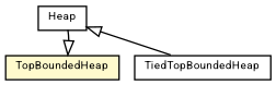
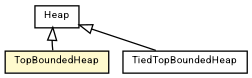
  digraph {
    nodesep=0.15
    rankdir=TB
    ranksep=0.25
    node [fontcolor=black fontname=Roboto fontsize=8 margin=0 shape=plaintext]
    edge [arrowtail=empty color=black dir=back fontname=Roboto fontsize=7 labelfontname=Roboto labelfontsize=7 weight=10]
    n1 [height=0 label=<<table title="de.lmu.ifi.dbs.elki.utilities.datastructures.heap.Heap" border="0" cellborder="1" cellspacing="0" cellpadding="2" href="Heap.html" target="_parent"> 		<tr><td><table border="0" cellspacing="0" cellpadding="1"> 		<tr><td align="center" balign="center"> <font face="Roboto">Heap</font> </td></tr> 		</table></td></tr> 		</table>> width=0]
    n2 [height=0 label=<<table title="de.lmu.ifi.dbs.elki.utilities.datastructures.heap.TopBoundedHeap" border="0" cellborder="1" cellspacing="0" cellpadding="2" bgcolor="lemonChiffon" href="TopBoundedHeap.html" target="_parent"> 		<tr><td><table border="0" cellspacing="0" cellpadding="1"> 		<tr><td align="center" balign="center"> <font face="Roboto">TopBoundedHeap</font> </td></tr> 		</table></td></tr> 		</table>> width=0]
    n3 [height=0 label=<<table title="de.lmu.ifi.dbs.elki.utilities.datastructures.heap.TiedTopBoundedHeap" border="0" cellborder="1" cellspacing="0" cellpadding="2" href="TiedTopBoundedHeap.html" target="_parent"> 		<tr><td><table border="0" cellspacing="0" cellpadding="1"> 		<tr><td align="center" balign="center"> <font face="Roboto">TiedTopBoundedHeap</font> </td></tr> 		</table></td></tr> 		</table>> width=0]
-   n2 -> n1
+   n1 -> n2
    n1 -> n3
  }
